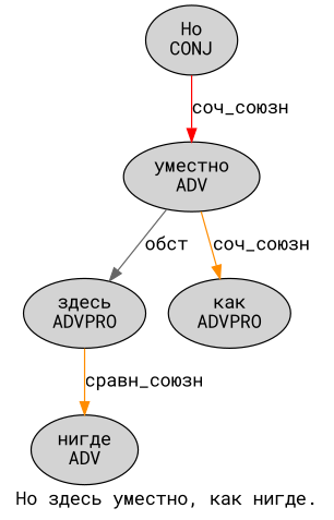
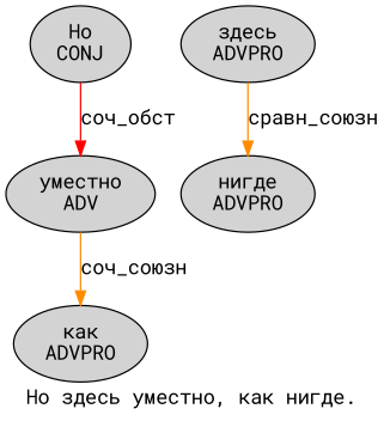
  digraph {
    fontname="Roboto Mono"
    label="Но здесь уместно, как нигде."
    node [fillcolor=lightgray fontname="Roboto Mono" penwidth=1 shape=ellipse style=filled]
    edge [color=darkorange fontname="Roboto Mono"]
    n1 [label="Но\nCONJ"]
    n2 [label="уместно\nADV"]
    n3 [label="здесь\nADVPRO"]
    n4 [label="как\nADVPRO"]
-   n5 [label="нигде\nADV"]
-   n1 -> n2 [color=red label="соч_союзн"]
-   n2 -> n3 [color=gray40 label="обст"]
+   n5 [label="нигде\nADVPRO"]
+   n1 -> n2 [color=red label="соч_обст"]
    n2 -> n4 [label="соч_союзн"]
    n3 -> n5 [label="сравн_союзн"]
  }
